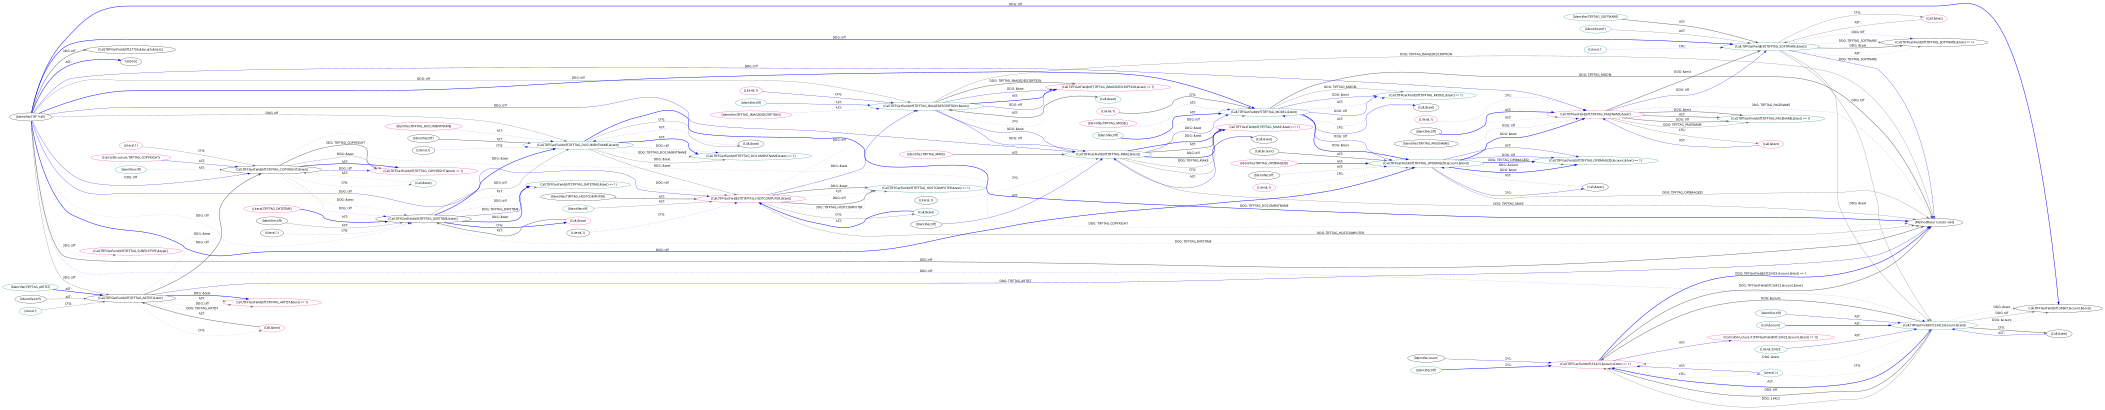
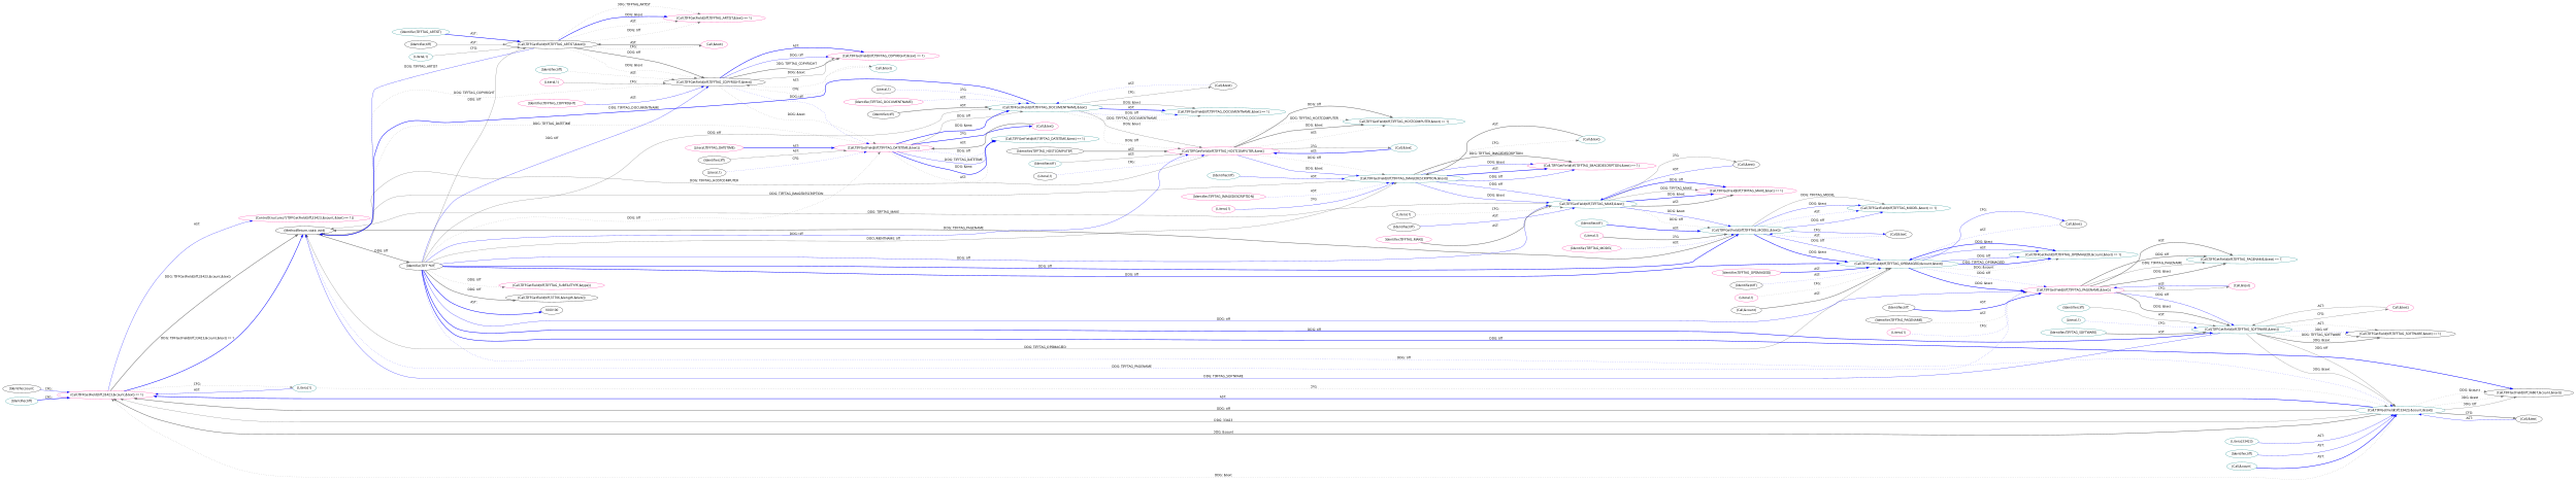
  digraph {
    fontname="Noto Sans"
    rankdir=LR
    node [color=teal fontname="Noto Sans"]
    edge [color=gray40 fontname="Noto Sans" style=solid]
    n1 [color=deeppink label="(Call,TIFFGetField(tiff,33423,&count,&text) == 1)"]
    n2 [color=deeppink label="(ControlStructure,if (TIFFGetField(tiff,33423,&count,&text) == 1))"]
    n3 [color=black label="(MethodReturn,static void)"]
    n4 [label="(Literal,1)"]
    n5 [label="(Call,TIFFGetField(tiff,33423,&count,&text))"]
    n6 [color=black label="(Call,TIFFGetField(tiff,36867,&count,&text))"]
    n7 [color=black label="(Call,&text)"]
    n8 [label="(Call,TIFFGetField(tiff,TIFFTAG_SOFTWARE,&text))"]
    n9 [color=deeppink label="(Call,&text)"]
    n10 [color=black label="(Call,TIFFGetField(tiff,TIFFTAG_SOFTWARE,&text) == 1)"]
    n11 [color=deeppink label="(Call,TIFFGetField(tiff,TIFFTAG_PAGENAME,&text))"]
    n12 [color=deeppink label="(Call,&text)"]
    n13 [label="(Call,TIFFGetField(tiff,TIFFTAG_PAGENAME,&text) == 1)"]
    n14 [label="(Call,TIFFGetField(tiff,TIFFTAG_OPIIMAGEID,&count,&text))"]
    n15 [label="(Call,TIFFGetField(tiff,TIFFTAG_OPIIMAGEID,&count,&text) == 1)"]
    n16 [color=black label="(Call,&text)"]
    n17 [label="(Call,TIFFGetField(tiff,TIFFTAG_MODEL,&text))"]
    n18 [label="(Call,TIFFGetField(tiff,TIFFTAG_MODEL,&text) == 1)"]
    n19 [color=black label="(Call,&text)"]
    n20 [label="(Call,TIFFGetField(tiff,TIFFTAG_MAKE,&text))"]
    n21 [color=deeppink label="(Call,TIFFGetField(tiff,TIFFTAG_MAKE,&text) == 1)"]
    n22 [color=black label="(Call,&text)"]
    n23 [label="(Call,TIFFGetField(tiff,TIFFTAG_IMAGEDESCRIPTION,&text))"]
    n24 [color=deeppink label="(Call,TIFFGetField(tiff,TIFFTAG_IMAGEDESCRIPTION,&text) == 1)"]
    n25 [label="(Call,&text)"]
    n26 [color=deeppink label="(Call,TIFFGetField(tiff,TIFFTAG_HOSTCOMPUTER,&text))"]
    n27 [label="(Call,&text)"]
    n28 [label="(Call,TIFFGetField(tiff,TIFFTAG_HOSTCOMPUTER,&text) == 1)"]
    n29 [label="(Call,TIFFGetField(tiff,TIFFTAG_DOCUMENTNAME,&text))"]
    n30 [color=black label="(Call,&text)"]
    n31 [label="(Call,TIFFGetField(tiff,TIFFTAG_DOCUMENTNAME,&text) == 1)"]
-   n32 [color=black label="(Call,TIFFGetField(tiff,TIFFTAG_DATETIME,&text))"]
+   n32 [color=deeppink label="(Call,TIFFGetField(tiff,TIFFTAG_DATETIME,&text))"]
    n33 [label="(Call,TIFFGetField(tiff,TIFFTAG_DATETIME,&text) == 1)"]
    n34 [color=deeppink label="(Call,&text)"]
    n35 [color=black label="(Call,TIFFGetField(tiff,TIFFTAG_COPYRIGHT,&text))"]
    n36 [label="(Call,&text)"]
    n37 [color=deeppink label="(Call,TIFFGetField(tiff,TIFFTAG_COPYRIGHT,&text) == 1)"]
    n38 [color=black label="(Call,TIFFGetField(tiff,TIFFTAG_ARTIST,&text))"]
    n39 [color=deeppink label="(Call,TIFFGetField(tiff,TIFFTAG_ARTIST,&text) == 1)"]
    n40 [color=deeppink label="(Call,&text)"]
    n41 [color=black label="(Identifier,TIFF *tiff)"]
    n42 [color=deeppink label="(Call,TIFFGetField(tiff,TIFFTAG_SUBFILETYPE,&type))"]
    n43 [color=black label="(Call,TIFFGetField(tiff,37706,&length,&tietz))"]
    1000100 [color=black]
    n45 [color=black label="(Literal,1)"]
    n46 [label="(Literal,33423)"]
    n47 [color=deeppink label="(Literal,TIFFTAG_DATETIME)"]
    n48 [color=black label="(Identifier,tiff)"]
    n49 [color=deeppink label="(Identifier,TIFFTAG_IMAGEDESCRIPTION)"]
    n50 [color=deeppink label="(Literal,1)"]
    n51 [label="(Identifier,TIFFTAG_ARTIST)"]
    n52 [color=deeppink label="(Identifier,TIFFTAG_OPIIMAGEID)"]
    n53 [color=black label="(Identifier,tiff)"]
    n54 [color=black label="(Identifier,TIFFTAG_PAGENAME)"]
    n55 [color=black label="(Literal,1)"]
    n56 [color=deeppink label="(Literal,1)"]
    n57 [label="(Identifier,tiff)"]
-   n58 [color=deeppink label="(ControlStructure,TIFFTAG_COPYRIGHT)"]
+   n58 [color=deeppink label="(Identifier,TIFFTAG_COPYRIGHT)"]
    n59 [label="(Identifier,tiff)"]
    n60 [label="(Identifier,tiff)"]
    n61 [color=deeppink label="(Identifier,TIFFTAG_MAKE)"]
    n62 [color=deeppink label="(Literal,1)"]
    n63 [label="(Identifier,tiff)"]
    n64 [label="(Literal,1)"]
    n65 [color=black label="(Identifier,TIFFTAG_HOSTCOMPUTER)"]
    n66 [color=black label="(Identifier,tiff)"]
    n67 [color=black label="(Identifier,tiff)"]
    n68 [color=deeppink label="(Identifier,TIFFTAG_DOCUMENTNAME)"]
    n69 [label="(Identifier,tiff)"]
    n70 [color=black label="(Identifier,count)"]
    n71 [label="(Call,&count)"]
    n72 [color=deeppink label="(Literal,1)"]
    n73 [label="(Identifier,tiff)"]
    n74 [label="(Identifier,TIFFTAG_SOFTWARE)"]
    n75 [color=black label="(Call,&count)"]
    n76 [color=black label="(Identifier,tiff)"]
    n77 [color=deeppink label="(Literal,1)"]
    n78 [label="(Literal,1)"]
    n79 [color=black label="(Literal,1)"]
    n80 [color=black label="(Identifier,tiff)"]
    n81 [label="(Identifier,tiff)"]
    n82 [color=black label="(Literal,1)"]
    n83 [color=deeppink label="(Identifier,TIFFTAG_MODEL)"]
    n1 -> n2 [color=blue label="AST: "]
    n1 -> n3 [label="DDG: TIFFGetField(tiff,33423,&count,&text)" style=bold]
    n1 -> n3 [color=blue label="DDG: TIFFGetField(tiff,33423,&count,&text) == 1" style=bold]
    n1 -> n4 [label="CFG: " style=dotted]
    n4 -> n1 [color=blue label="AST: "]
    n4 -> n5 [label="CFG: " style=dotted]
    n5 -> n1 [color=blue label="AST: " style=bold]
    n5 -> n1 [label="DDG: tiff" style=bold]
    n5 -> n1 [label="DDG: 33423"]
    n5 -> n1 [label="DDG: &count" style=bold]
    n5 -> n1 [label="DDG: &text" style=dotted]
    n5 -> n6 [label="DDG: tiff"]
    n5 -> n6 [label="DDG: &count" style=dotted]
    n5 -> n6 [label="DDG: &text" style=dotted]
    n5 -> n7 [label="CFG: " style=bold]
    n7 -> n5 [color=blue label="AST: "]
    n8 -> n3 [color=blue label="DDG: TIFFTAG_SOFTWARE"]
    n8 -> n5 [label="DDG: tiff"]
    n8 -> n5 [label="DDG: &text"]
    n8 -> n9 [label="CFG: "]
    n8 -> n10 [label="AST: " style=dotted]
    n8 -> n10 [color=blue label="DDG: tiff" style=dotted]
    n8 -> n10 [label="DDG: TIFFTAG_SOFTWARE" style=dotted]
    n8 -> n10 [label="DDG: &text" style=bold]
    n9 -> n8 [label="AST: "]
    n11 -> n3 [color=blue label="DDG: TIFFTAG_PAGENAME" style=dotted]
    n11 -> n8 [color=blue label="DDG: tiff"]
    n11 -> n8 [label="DDG: &text" style=bold]
    n11 -> n12 [label="CFG: "]
    n11 -> n13 [label="AST: " style=bold]
    n11 -> n13 [label="DDG: tiff" style=bold]
    n11 -> n13 [label="DDG: TIFFTAG_PAGENAME"]
    n11 -> n13 [label="DDG: &text" style=bold]
    n12 -> n11 [color=blue label="AST: "]
    n14 -> n3 [label="DDG: TIFFTAG_OPIIMAGEID"]
    n14 -> n11 [color=blue label="DDG: tiff" style=dotted]
    n14 -> n11 [color=blue label="DDG: &text" style=bold]
    n14 -> n15 [color=blue label="AST: "]
    n14 -> n15 [color=blue label="DDG: tiff"]
    n14 -> n15 [color=blue label="DDG: TIFFTAG_OPIIMAGEID" style=bold]
    n14 -> n15 [label="DDG: &count" style=dotted]
    n14 -> n15 [color=blue label="DDG: &text" style=bold]
    n14 -> n16 [color=blue label="CFG: "]
    n16 -> n14 [color=blue label="AST: " style=dotted]
-   n17 -> n3 [label="DDG: TIFFTAG_MODEL" style=bold]
+   n17 -> n3 [label="DDG: TIFFTAG_PAGENAME" style=bold]
    n17 -> n14 [color=blue label="DDG: tiff"]
    n17 -> n14 [color=blue label="DDG: &text" style=bold]
    n17 -> n18 [color=blue label="AST: " style=dotted]
    n17 -> n18 [color=blue label="DDG: tiff"]
    n17 -> n18 [label="DDG: TIFFTAG_MODEL"]
    n17 -> n18 [color=blue label="DDG: &text"]
    n17 -> n19 [color=blue label="CFG: "]
    n19 -> n17 [color=blue label="AST: " style=dotted]
    n20 -> n3 [label="DDG: TIFFTAG_MAKE"]
    n20 -> n17 [label="DDG: tiff" style=dotted]
    n20 -> n17 [color=blue label="DDG: &text"]
    n20 -> n21 [label="AST: " style=bold]
    n20 -> n21 [color=blue label="DDG: tiff" style=bold]
    n20 -> n21 [label="DDG: TIFFTAG_MAKE"]
    n20 -> n21 [color=blue label="DDG: &text" style=bold]
    n20 -> n22 [label="CFG: "]
    n22 -> n20 [color=blue label="AST: "]
    n23 -> n3 [label="DDG: TIFFTAG_IMAGEDESCRIPTION"]
    n23 -> n20 [color=blue label="DDG: tiff"]
    n23 -> n20 [color=blue label="DDG: &text"]
    n23 -> n24 [color=blue label="AST: " style=bold]
    n23 -> n24 [color=blue label="DDG: tiff"]
    n23 -> n24 [label="DDG: TIFFTAG_IMAGEDESCRIPTION" style=bold]
    n23 -> n24 [color=blue label="DDG: &text"]
    n23 -> n25 [label="CFG: " style=dotted]
    n25 -> n23 [label="AST: " style=bold]
    n26 -> n3 [label="DDG: TIFFTAG_HOSTCOMPUTER"]
    n26 -> n23 [label="DDG: tiff" style=dotted]
    n26 -> n23 [color=blue label="DDG: &text"]
    n26 -> n27 [label="CFG: "]
    n26 -> n28 [label="AST: " style=dotted]
    n26 -> n28 [label="DDG: tiff" style=bold]
    n26 -> n28 [label="DDG: TIFFTAG_HOSTCOMPUTER" style=dotted]
    n26 -> n28 [label="DDG: &text" style=bold]
    n27 -> n26 [color=blue label="AST: " style=bold]
    n29 -> n3 [color=blue label="DDG: TIFFTAG_DOCUMENTNAME" style=bold]
    n29 -> n26 [label="DDG: tiff" style=dotted]
    n29 -> n26 [label="DDG: &text"]
    n29 -> n30 [label="CFG: "]
    n29 -> n31 [color=blue label="AST: " style=bold]
    n29 -> n31 [color=blue label="DDG: tiff" style=dotted]
    n29 -> n31 [label="DDG: TIFFTAG_DOCUMENTNAME" style=dotted]
    n29 -> n31 [label="DDG: &text"]
    n30 -> n29 [color=blue label="AST: " style=dotted]
    n32 -> n3 [label="DDG: TIFFTAG_DATETIME" style=dotted]
    n32 -> n29 [label="DDG: tiff"]
    n32 -> n29 [color=blue label="DDG: &text" style=bold]
    n32 -> n33 [label="AST: " style=dotted]
    n32 -> n33 [color=blue label="DDG: tiff" style=dotted]
    n32 -> n33 [color=blue label="DDG: TIFFTAG_DATETIME"]
    n32 -> n33 [color=blue label="DDG: &text" style=bold]
    n32 -> n34 [color=blue label="CFG: " style=bold]
    n34 -> n32 [label="AST: " style=bold]
    n35 -> n3 [label="DDG: TIFFTAG_COPYRIGHT" style=dotted]
    n35 -> n32 [color=blue label="DDG: tiff" style=dotted]
    n35 -> n32 [label="DDG: &text" style=dotted]
    n35 -> n36 [label="CFG: " style=dotted]
    n35 -> n37 [color=blue label="AST: " style=bold]
    n35 -> n37 [color=blue label="DDG: tiff"]
    n35 -> n37 [label="DDG: TIFFTAG_COPYRIGHT" style=bold]
    n35 -> n37 [label="DDG: &text"]
    n36 -> n35 [label="AST: " style=dotted]
    n38 -> n3 [color=blue label="DDG: TIFFTAG_ARTIST"]
    n38 -> n35 [label="DDG: tiff" style=bold]
    n38 -> n35 [label="DDG: &text" style=dotted]
    n38 -> n39 [label="AST: " style=dotted]
    n38 -> n39 [label="DDG: tiff" style=dotted]
    n38 -> n39 [label="DDG: TIFFTAG_ARTIST" style=dotted]
    n38 -> n39 [color=blue label="DDG: &text" style=bold]
    n38 -> n40 [label="CFG: " style=dotted]
    n40 -> n38 [label="AST: " style=bold]
-   n41 -> n3 [label="DDG: tiff" style=bold]
+   n3 -> n41 [label="DDG: tiff" style=bold]
    n41 -> n5 [color=blue label="DDG: tiff" style=dotted]
    n41 -> n6 [color=blue label="DDG: tiff" style=bold]
    n41 -> n8 [color=blue label="DDG: tiff" style=bold]
    n41 -> n11 [color=blue label="DDG: tiff"]
    n41 -> n14 [color=blue label="DDG: tiff" style=bold]
    n41 -> n17 [color=blue label="DDG: tiff" style=bold]
    n41 -> n20 [color=blue label="DDG: tiff"]
-   n41 -> n23 [label="DDG: tiff"]
+   n41 -> n23 [label="DOCUMENTNAME: tiff"]
    n41 -> n26 [color=blue label="DDG: tiff"]
    n41 -> n29 [label="DDG: tiff"]
    n41 -> n32 [label="DDG: tiff" style=dotted]
    n41 -> n35 [color=blue label="DDG: tiff"]
    n41 -> n38 [label="DDG: tiff"]
    n41 -> n42 [label="DDG: tiff" style=dotted]
    n41 -> n43 [label="DDG: tiff" style=bold]
    n41 -> 1000100 [color=blue label="AST: " style=bold]
    n45 -> n20 [label="CFG: " style=dotted]
    n46 -> n5 [color=blue label="AST: "]
    n47 -> n32 [color=blue label="AST: " style=bold]
    n48 -> n20 [color=blue label="AST: "]
    n49 -> n23 [color=blue label="AST: " style=dotted]
    n50 -> n23 [color=blue label="CFG: "]
    n51 -> n38 [color=blue label="AST: " style=bold]
    n52 -> n14 [color=blue label="AST: " style=bold]
    n53 -> n14 [color=blue label="AST: " style=dotted]
    n54 -> n11 [label="AST: " style=dotted]
    n55 -> n29 [color=blue label="CFG: " style=dotted]
    n56 -> n11 [color=blue label="CFG: " style=dotted]
    n57 -> n17 [color=blue label="AST: " style=bold]
    n58 -> n35 [color=blue label="AST: "]
    n59 -> n35 [label="AST: " style=dotted]
    n60 -> n8 [label="AST: "]
    n61 -> n20 [label="AST: " style=bold]
    n62 -> n17 [label="CFG: " style=bold]
    n63 -> n23 [color=blue label="AST: "]
    n64 -> n8 [color=blue label="CFG: " style=dotted]
    n65 -> n26 [label="AST: " style=bold]
    n66 -> n32 [label="AST: "]
    n67 -> n38 [label="AST: "]
    n68 -> n29 [color=blue label="AST: " style=dotted]
    n69 -> n5 [color=blue label="AST: "]
    n70 -> n1 [color=blue label="CFG: "]
    n71 -> n5 [color=blue label="AST: " style=bold]
    n72 -> n14 [label="CFG: " style=dotted]
    n73 -> n1 [color=blue label="CFG: " style=bold]
    n74 -> n8 [label="AST: " style=bold]
    n75 -> n14 [label="AST: " style=bold]
    n76 -> n11 [color=blue label="AST: " style=bold]
    n77 -> n35 [label="CFG: "]
    n78 -> n38 [label="CFG: "]
    n79 -> n32 [color=blue label="CFG: " style=dotted]
    n80 -> n29 [label="AST: " style=bold]
    n81 -> n26 [label="AST: "]
    n82 -> n26 [color=blue label="CFG: " style=dotted]
    n83 -> n17 [color=blue label="AST: " style=dotted]
  }
